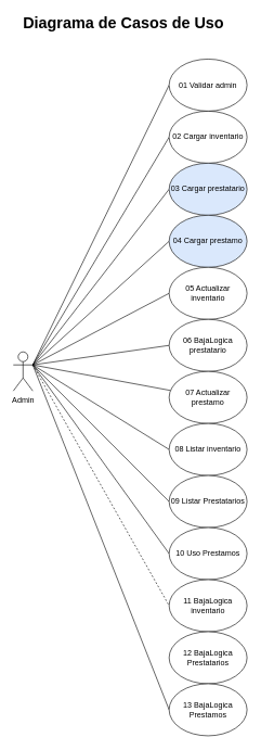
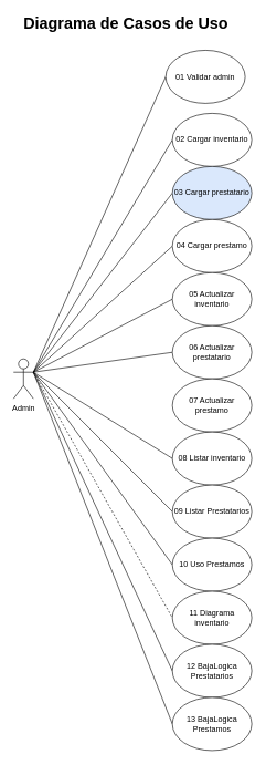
  <mxCell id="0" />
  <mxCell id="1" parent="0" />
  <mxCell id="2" style="rounded=0;orthogonalLoop=1;jettySize=auto;html=1;exitX=1;exitY=0.333;exitDx=0;exitDy=0;exitPerimeter=0;entryX=0;entryY=0.5;entryDx=0;entryDy=0;endArrow=none;endFill=0;" parent="1" source="14" target="15" edge="1"><mxGeometry relative="1" as="geometry" /></mxCell>
  <mxCell id="3" style="rounded=0;orthogonalLoop=1;jettySize=auto;html=1;exitX=1;exitY=0.333;exitDx=0;exitDy=0;exitPerimeter=0;entryX=0;entryY=0.5;entryDx=0;entryDy=0;endArrow=none;endFill=0;" parent="1" source="14" target="16" edge="1"><mxGeometry relative="1" as="geometry" /></mxCell>
  <mxCell id="4" style="rounded=0;orthogonalLoop=1;jettySize=auto;html=1;exitX=1;exitY=0.333;exitDx=0;exitDy=0;exitPerimeter=0;entryX=0;entryY=0.5;entryDx=0;entryDy=0;endArrow=none;endFill=0;" parent="1" source="14" target="17" edge="1"><mxGeometry relative="1" as="geometry" /></mxCell>
  <mxCell id="5" style="rounded=0;orthogonalLoop=1;jettySize=auto;html=1;exitX=1;exitY=0.333;exitDx=0;exitDy=0;exitPerimeter=0;entryX=0;entryY=0.5;entryDx=0;entryDy=0;endArrow=none;endFill=0;" parent="1" source="14" target="18" edge="1"><mxGeometry relative="1" as="geometry" /></mxCell>
  <mxCell id="6" style="rounded=0;orthogonalLoop=1;jettySize=auto;html=1;exitX=1;exitY=0.333;exitDx=0;exitDy=0;exitPerimeter=0;entryX=0;entryY=0.5;entryDx=0;entryDy=0;endArrow=none;endFill=0;" parent="1" source="14" target="19" edge="1"><mxGeometry relative="1" as="geometry" /></mxCell>
  <mxCell id="7" style="rounded=0;orthogonalLoop=1;jettySize=auto;html=1;exitX=1;exitY=0.333;exitDx=0;exitDy=0;exitPerimeter=0;entryX=0;entryY=0.5;entryDx=0;entryDy=0;endArrow=none;endFill=0;" parent="1" source="14" target="20" edge="1"><mxGeometry relative="1" as="geometry" /></mxCell>
  <mxCell id="8" style="rounded=0;orthogonalLoop=1;jettySize=auto;html=1;exitX=1;exitY=0.333;exitDx=0;exitDy=0;exitPerimeter=0;entryX=0;entryY=0.5;entryDx=0;entryDy=0;endArrow=none;endFill=0;" parent="1" source="14" target="22" edge="1"><mxGeometry relative="1" as="geometry" /></mxCell>
  <mxCell id="9" style="rounded=0;orthogonalLoop=1;jettySize=auto;html=1;exitX=1;exitY=0.333;exitDx=0;exitDy=0;exitPerimeter=0;entryX=0;entryY=0.5;entryDx=0;entryDy=0;endArrow=none;endFill=0;" parent="1" source="14" target="23" edge="1"><mxGeometry relative="1" as="geometry" /></mxCell>
  <mxCell id="10" style="rounded=0;orthogonalLoop=1;jettySize=auto;html=1;exitX=1;exitY=0.333;exitDx=0;exitDy=0;exitPerimeter=0;entryX=0;entryY=0.5;entryDx=0;entryDy=0;endArrow=none;endFill=0;" parent="1" source="14" target="24" edge="1"><mxGeometry relative="1" as="geometry" /></mxCell>
  <mxCell id="11" style="rounded=0;orthogonalLoop=1;jettySize=auto;html=1;exitX=1;exitY=0.333;exitDx=0;exitDy=0;exitPerimeter=0;entryX=0;entryY=0.5;entryDx=0;entryDy=0;endArrow=none;endFill=0;dashed=1;" edge="1" parent="1" source="14" target="25"><mxGeometry relative="1" as="geometry" /></mxCell>
- <mxCell id="12" style="rounded=0;orthogonalLoop=1;jettySize=auto;html=1;exitX=1;exitY=0.333;exitDx=0;exitDy=0;exitPerimeter=0;endArrow=none;endFill=0;" edge="1" parent="1" source="14" target="21"><mxGeometry relative="1" as="geometry" /></mxCell>
+ <mxCell id="12" style="rounded=0;orthogonalLoop=1;jettySize=auto;html=1;exitX=1;exitY=0.333;exitDx=0;exitDy=0;exitPerimeter=0;entryX=0;entryY=0.5;entryDx=0;entryDy=0;endArrow=none;endFill=0;" edge="1" parent="1" source="14" target="26"><mxGeometry relative="1" as="geometry" /></mxCell>
  <mxCell id="13" style="rounded=0;orthogonalLoop=1;jettySize=auto;html=1;exitX=1;exitY=0.333;exitDx=0;exitDy=0;exitPerimeter=0;entryX=0;entryY=0.5;entryDx=0;entryDy=0;endArrow=none;endFill=0;" edge="1" parent="1" source="14" target="27"><mxGeometry relative="1" as="geometry" /></mxCell>
  <mxCell id="14" value="Admin" style="shape=umlActor;verticalLabelPosition=bottom;verticalAlign=top;html=1;outlineConnect=0;" parent="1" vertex="1"><mxGeometry x="20" y="540" width="30" height="60" as="geometry" /></mxCell>
- <mxCell id="15" value="01 Validar admin" style="ellipse;whiteSpace=wrap;html=1;" parent="1" vertex="1"><mxGeometry x="260" y="90" width="120" height="80" as="geometry" /></mxCell>
+ <mxCell id="15" value="01 Validar admin" style="ellipse;whiteSpace=wrap;html=1;" parent="1" vertex="1"><mxGeometry x="250" y="75" width="120" height="80" as="geometry" /></mxCell>
  <mxCell id="16" value="02 Cargar inventario" style="ellipse;whiteSpace=wrap;html=1;" parent="1" vertex="1"><mxGeometry x="260" y="170" width="120" height="80" as="geometry" /></mxCell>
  <mxCell id="17" value="03 Cargar prestatario" style="ellipse;whiteSpace=wrap;html=1;fillColor=#dae8fc;" parent="1" vertex="1"><mxGeometry x="260" y="250" width="120" height="80" as="geometry" /></mxCell>
- <mxCell id="18" value="04 Cargar prestamo" style="ellipse;whiteSpace=wrap;html=1;fillColor=#dae8fc;" parent="1" vertex="1"><mxGeometry x="260" y="330" width="120" height="80" as="geometry" /></mxCell>
+ <mxCell id="18" value="04 Cargar prestamo" style="ellipse;whiteSpace=wrap;html=1;" parent="1" vertex="1"><mxGeometry x="260" y="330" width="120" height="80" as="geometry" /></mxCell>
  <mxCell id="19" value="05 Actualizar inventario" style="ellipse;whiteSpace=wrap;html=1;" parent="1" vertex="1"><mxGeometry x="260" y="410" width="120" height="80" as="geometry" /></mxCell>
- <mxCell id="20" value="06 BajaLogica prestatario" style="ellipse;whiteSpace=wrap;html=1;" parent="1" vertex="1"><mxGeometry x="260" y="490" width="120" height="80" as="geometry" /></mxCell>
+ <mxCell id="20" value="06 Actualizar prestatario" style="ellipse;whiteSpace=wrap;html=1;" parent="1" vertex="1"><mxGeometry x="260" y="490" width="120" height="80" as="geometry" /></mxCell>
  <mxCell id="21" value="07 Actualizar prestamo" style="ellipse;whiteSpace=wrap;html=1;" parent="1" vertex="1"><mxGeometry x="260" y="570" width="120" height="80" as="geometry" /></mxCell>
  <mxCell id="22" value="08 Listar inventario" style="ellipse;whiteSpace=wrap;html=1;" parent="1" vertex="1"><mxGeometry x="260" y="650" width="120" height="80" as="geometry" /></mxCell>
  <mxCell id="23" value="09 Listar Prestatarios" style="ellipse;whiteSpace=wrap;html=1;" parent="1" vertex="1"><mxGeometry x="260" y="730" width="120" height="80" as="geometry" /></mxCell>
  <mxCell id="24" value="10 Uso Prestamos" style="ellipse;whiteSpace=wrap;html=1;" parent="1" vertex="1"><mxGeometry x="260" y="810" width="120" height="80" as="geometry" /></mxCell>
- <mxCell id="25" value="11 BajaLogica inventario" style="ellipse;whiteSpace=wrap;html=1;" vertex="1" parent="1"><mxGeometry x="260" y="890" width="120" height="80" as="geometry" /></mxCell>
+ <mxCell id="25" value="11 Diagrama inventario" style="ellipse;whiteSpace=wrap;html=1;" vertex="1" parent="1"><mxGeometry x="260" y="890" width="120" height="80" as="geometry" /></mxCell>
  <mxCell id="26" value="12 BajaLogica Prestatarios" style="ellipse;whiteSpace=wrap;html=1;" vertex="1" parent="1"><mxGeometry x="260" y="970" width="120" height="80" as="geometry" /></mxCell>
  <mxCell id="27" value="13 BajaLogica Prestamos" style="ellipse;whiteSpace=wrap;html=1;" vertex="1" parent="1"><mxGeometry x="260" y="1050" width="120" height="80" as="geometry" /></mxCell>
  <mxCell id="28" value="&lt;font style=&quot;font-size: 24px;&quot;&gt;&lt;b&gt;Diagrama de Casos de Uso&lt;/b&gt;&lt;/font&gt;" style="text;html=1;align=center;verticalAlign=middle;whiteSpace=wrap;rounded=0;" vertex="1" parent="1"><mxGeometry x="30" y="20" width="320" height="30" as="geometry" /></mxCell>
